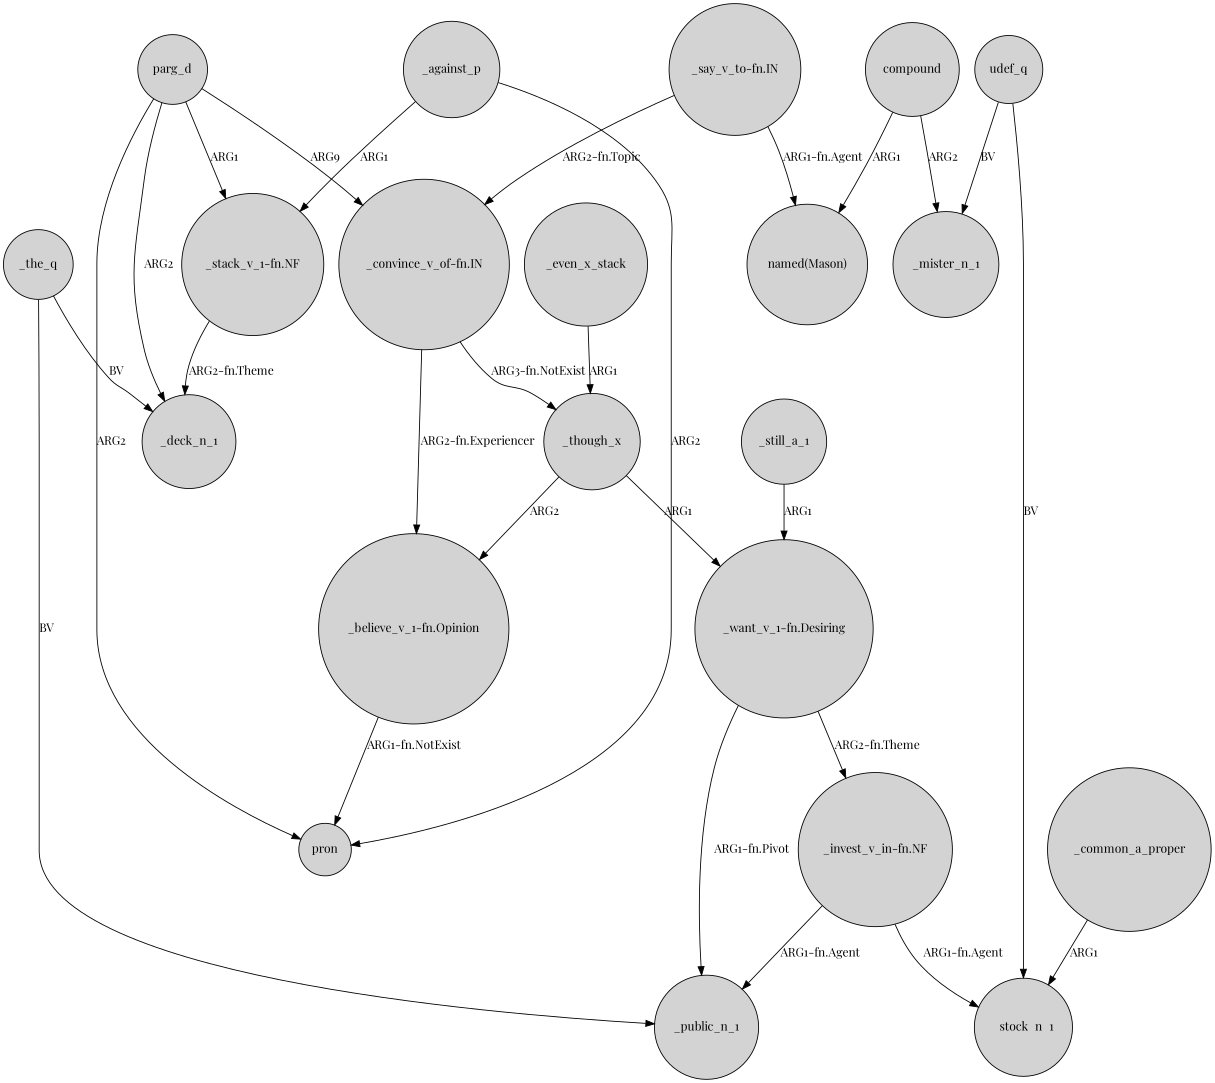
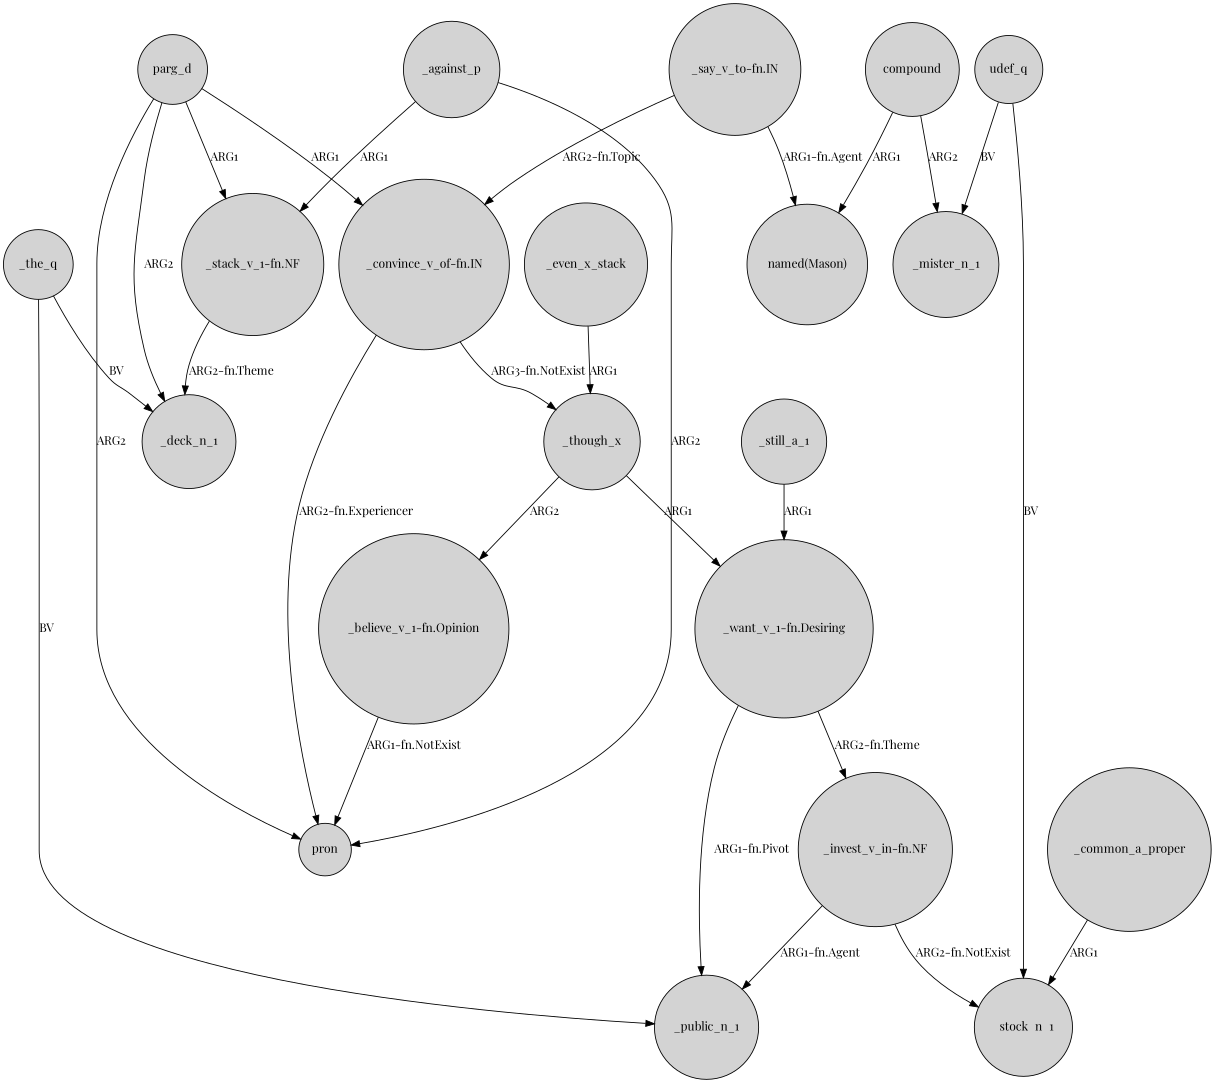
  digraph {
    fontname="Playfair Display"
    node [fontname="Playfair Display" shape=circle style=filled]
    edge [fontname="Playfair Display"]
    "_convince_v_of-fn.IN"
    _though_x
    pron
    "_want_v_1-fn.Desiring"
    "_believe_v_1-fn.Opinion"
    "_invest_v_in-fn.NF"
    _public_n_1
    _stock_n_1
    parg_d
    "_stack_v_1-fn.NF"
    _deck_n_1
    _against_p
    compound
    _mister_n_1
    "named(Mason)"
    udef_q
    n17 [label=_even_x_stack]
    _still_a_1
    _the_q
    n20 [label=_common_a_proper]
    "_say_v_to-fn.IN"
    "_convince_v_of-fn.IN" -> _though_x [label="ARG3-fn.NotExist"]
-   "_convince_v_of-fn.IN" -> "_believe_v_1-fn.Opinion" [label="ARG2-fn.Experiencer"]
+   "_convince_v_of-fn.IN" -> pron [label="ARG2-fn.Experiencer"]
    _though_x -> "_want_v_1-fn.Desiring" [label=ARG1]
    _though_x -> "_believe_v_1-fn.Opinion" [label=ARG2]
    "_want_v_1-fn.Desiring" -> "_invest_v_in-fn.NF" [label="ARG2-fn.Theme"]
    "_want_v_1-fn.Desiring" -> _public_n_1 [label="ARG1-fn.Pivot"]
    "_believe_v_1-fn.Opinion" -> pron [label="ARG1-fn.NotExist"]
    "_invest_v_in-fn.NF" -> _public_n_1 [label="ARG1-fn.Agent"]
-   "_invest_v_in-fn.NF" -> _stock_n_1 [label="ARG1-fn.Agent"]
-   parg_d -> "_convince_v_of-fn.IN" [label=ARG9]
+   "_invest_v_in-fn.NF" -> _stock_n_1 [label="ARG2-fn.NotExist"]
+   parg_d -> "_convince_v_of-fn.IN" [label=ARG1]
    parg_d -> pron [label=ARG2]
    parg_d -> "_stack_v_1-fn.NF" [label=ARG1]
    parg_d -> _deck_n_1 [label=ARG2]
    "_stack_v_1-fn.NF" -> _deck_n_1 [label="ARG2-fn.Theme"]
    _against_p -> pron [label=ARG2]
    _against_p -> "_stack_v_1-fn.NF" [label=ARG1]
    compound -> _mister_n_1 [label=ARG2]
    compound -> "named(Mason)" [label=ARG1]
    udef_q -> _stock_n_1 [label=BV]
    udef_q -> _mister_n_1 [label=BV]
    n17 -> _though_x [label=ARG1]
    _still_a_1 -> "_want_v_1-fn.Desiring" [label=ARG1]
    _the_q -> _public_n_1 [label=BV]
    _the_q -> _deck_n_1 [label=BV]
    n20 -> _stock_n_1 [label=ARG1]
    "_say_v_to-fn.IN" -> "_convince_v_of-fn.IN" [label="ARG2-fn.Topic"]
    "_say_v_to-fn.IN" -> "named(Mason)" [label="ARG1-fn.Agent"]
  }
